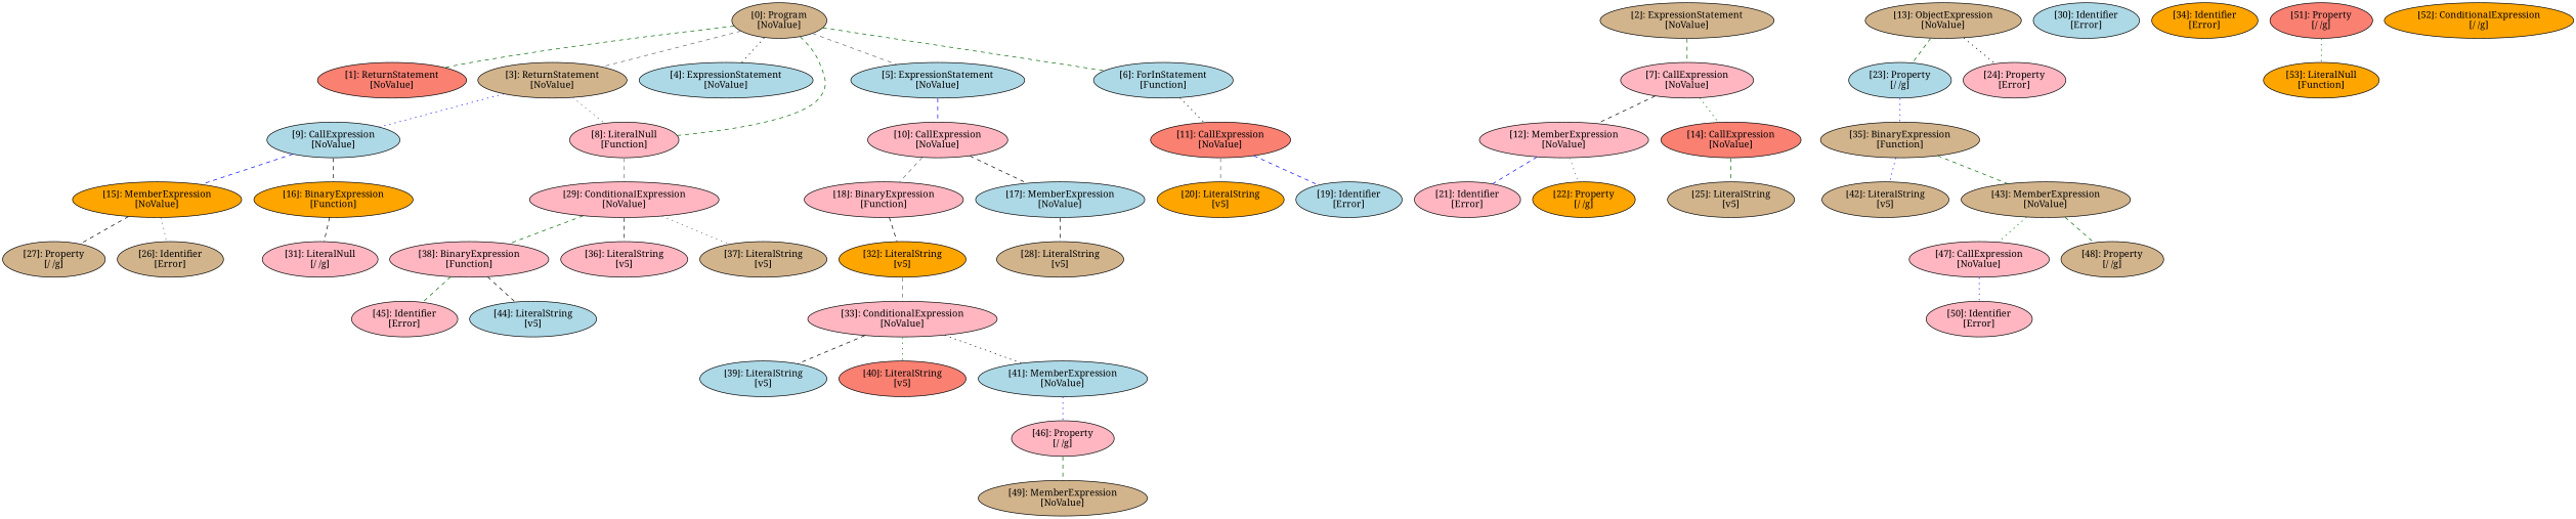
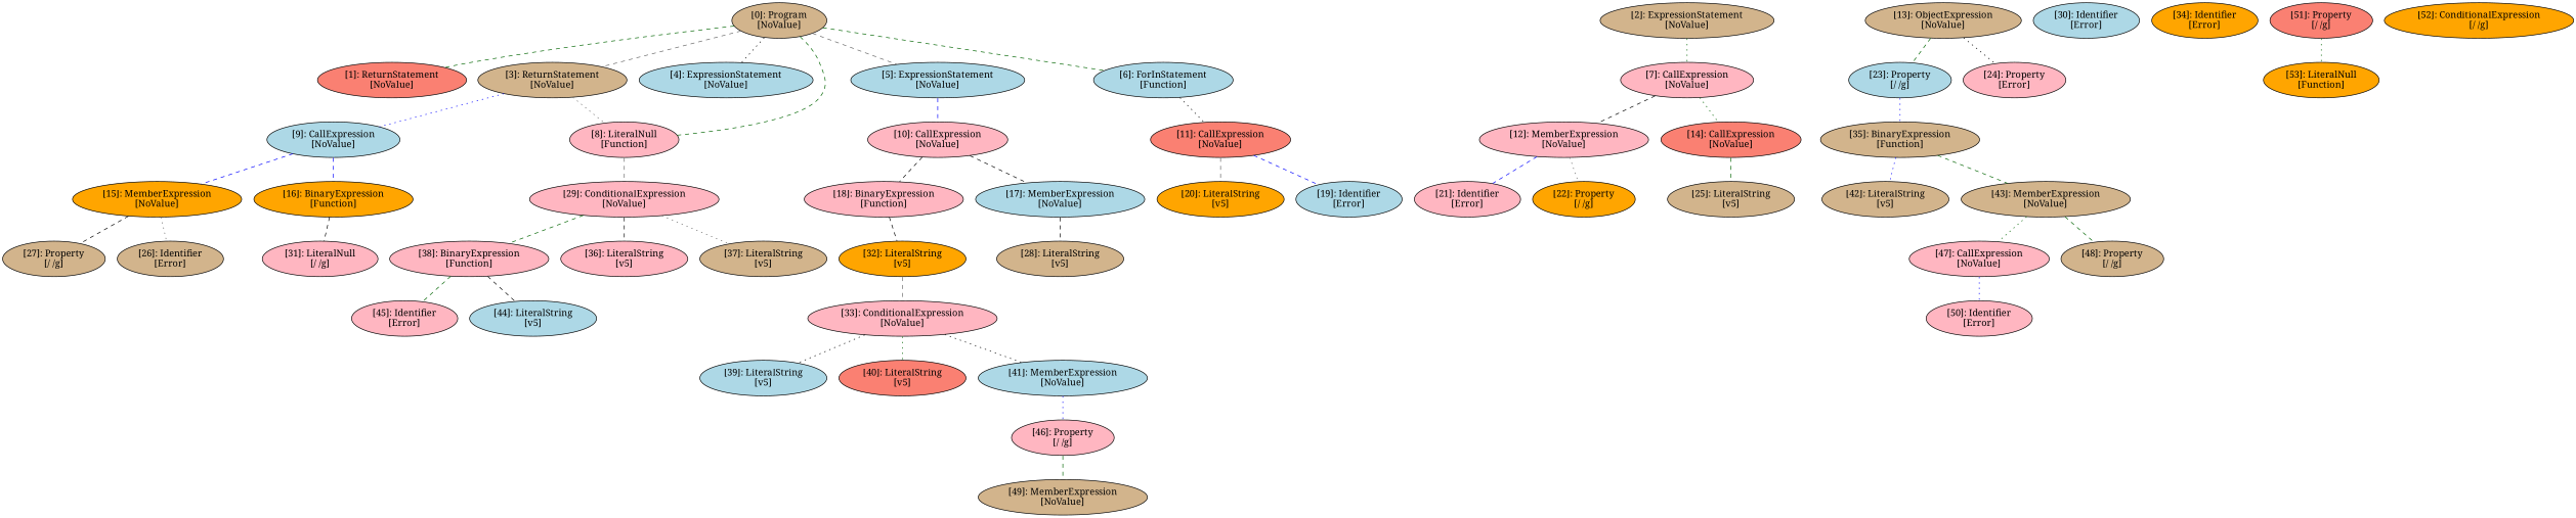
  graph {
    fontname="Noto Serif"
    node [fillcolor=lightpink fontname="Noto Serif" style=filled]
    edge [color=darkgreen fontname="Noto Serif" style=dashed]
    n1 [fillcolor=tan label="[0]: Program\n[NoValue]"]
    n2 [fillcolor=salmon label="[1]: ReturnStatement\n[NoValue]"]
    n3 [fillcolor=tan label="[3]: ReturnStatement\n[NoValue]"]
    n4 [fillcolor=lightblue label="[4]: ExpressionStatement\n[NoValue]"]
    n5 [fillcolor=lightblue label="[5]: ExpressionStatement\n[NoValue]"]
    n6 [fillcolor=lightblue label="[6]: ForInStatement\n[Function]"]
    n7 [label="[8]: LiteralNull\n[Function]"]
    n8 [fillcolor=tan label="[2]: ExpressionStatement\n[NoValue]"]
    n9 [label="[7]: CallExpression\n[NoValue]"]
    n10 [fillcolor=lightblue label="[9]: CallExpression\n[NoValue]"]
    n11 [label="[10]: CallExpression\n[NoValue]"]
    n12 [fillcolor=salmon label="[11]: CallExpression\n[NoValue]"]
    n13 [label="[12]: MemberExpression\n[NoValue]"]
    n14 [fillcolor=salmon label="[14]: CallExpression\n[NoValue]"]
    n15 [label="[29]: ConditionalExpression\n[NoValue]"]
    n16 [fillcolor=orange label="[15]: MemberExpression\n[NoValue]"]
    n17 [fillcolor=orange label="[16]: BinaryExpression\n[Function]"]
    n18 [fillcolor=lightblue label="[17]: MemberExpression\n[NoValue]"]
    n19 [label="[18]: BinaryExpression\n[Function]"]
    n20 [fillcolor=lightblue label="[19]: Identifier\n[Error]"]
    n21 [fillcolor=orange label="[20]: LiteralString\n[v5]"]
    n22 [label="[21]: Identifier\n[Error]"]
    n23 [fillcolor=orange label="[22]: Property\n[/ /g]"]
    n24 [fillcolor=tan label="[13]: ObjectExpression\n[NoValue]"]
    n25 [fillcolor=lightblue label="[23]: Property\n[/ /g]"]
    n26 [label="[24]: Property\n[Error]"]
    n27 [fillcolor=tan label="[25]: LiteralString\n[v5]"]
    n28 [fillcolor=tan label="[26]: Identifier\n[Error]"]
    n29 [fillcolor=tan label="[27]: Property\n[/ /g]"]
    n30 [label="[31]: LiteralNull\n[/ /g]"]
    n31 [fillcolor=tan label="[28]: LiteralString\n[v5]"]
    n32 [fillcolor=orange label="[32]: LiteralString\n[v5]"]
    n33 [fillcolor=tan label="[35]: BinaryExpression\n[Function]"]
    n34 [label="[36]: LiteralString\n[v5]"]
    n35 [fillcolor=tan label="[37]: LiteralString\n[v5]"]
    n36 [label="[38]: BinaryExpression\n[Function]"]
    n37 [label="[33]: ConditionalExpression\n[NoValue]"]
    n38 [fillcolor=lightblue label="[39]: LiteralString\n[v5]"]
    n39 [fillcolor=salmon label="[40]: LiteralString\n[v5]"]
    n40 [fillcolor=lightblue label="[41]: MemberExpression\n[NoValue]"]
    n41 [fillcolor=tan label="[42]: LiteralString\n[v5]"]
    n42 [fillcolor=tan label="[43]: MemberExpression\n[NoValue]"]
    n43 [fillcolor=lightblue label="[44]: LiteralString\n[v5]"]
    n44 [label="[45]: Identifier\n[Error]"]
    n45 [fillcolor=lightblue label="[30]: Identifier\n[Error]"]
    n46 [label="[46]: Property\n[/ /g]"]
    n47 [fillcolor=orange label="[34]: Identifier\n[Error]"]
    n48 [label="[47]: CallExpression\n[NoValue]"]
    n49 [fillcolor=tan label="[48]: Property\n[/ /g]"]
    n50 [fillcolor=tan label="[49]: MemberExpression\n[NoValue]"]
    n51 [label="[50]: Identifier\n[Error]"]
    n52 [fillcolor=salmon label="[51]: Property\n[/ /g]"]
    n53 [fillcolor=orange label="[53]: LiteralNull\n[Function]"]
    n54 [fillcolor=orange label="[52]: ConditionalExpression\n[/ /g]"]
    n1 -- n2
    n1 -- n3 [color=gray40]
    n1 -- n4 [color=black style=dotted]
    n1 -- n5 [color=gray40]
    n1 -- n6
    n1 -- n7
    n3 -- n7 [color=gray40 style=dotted]
    n3 -- n10 [color=blue style=dotted]
    n5 -- n11 [color=blue]
    n6 -- n12 [color=black style=dotted]
    n7 -- n15 [color=gray40]
-   n8 -- n9
+   n8 -- n9 [style=dotted]
    n9 -- n13 [color=black]
    n9 -- n14 [style=dotted]
    n10 -- n16 [color=blue]
-   n10 -- n17 [color=black]
+   n10 -- n17 [color=blue]
    n11 -- n18 [color=black]
-   n11 -- n19 [color=gray40]
+   n11 -- n19 [color=black]
    n12 -- n20 [color=blue]
    n12 -- n21 [color=gray40]
    n13 -- n22 [color=blue]
    n13 -- n23 [color=gray40 style=dotted]
    n14 -- n27
    n15 -- n34 [color=black]
    n15 -- n35 [color=gray40 style=dotted]
    n15 -- n36
    n16 -- n28 [color=gray40 style=dotted]
    n16 -- n29 [color=black]
    n17 -- n30 [color=black]
    n18 -- n31 [color=black]
    n19 -- n32 [color=black]
    n24 -- n25
    n24 -- n26 [color=black style=dotted]
    n25 -- n33 [color=blue style=dotted]
    n32 -- n37 [color=gray40]
    n33 -- n41 [color=blue style=dotted]
    n33 -- n42
    n36 -- n43 [color=black]
    n36 -- n44
-   n37 -- n38 [color=black]
+   n37 -- n38 [color=black style=dotted]
    n37 -- n39 [style=dotted]
    n37 -- n40 [color=black style=dotted]
    n40 -- n46 [color=blue style=dotted]
    n42 -- n48 [style=dotted]
    n42 -- n49
    n46 -- n50
    n48 -- n51 [color=blue style=dotted]
    n52 -- n53 [style=dotted]
  }
